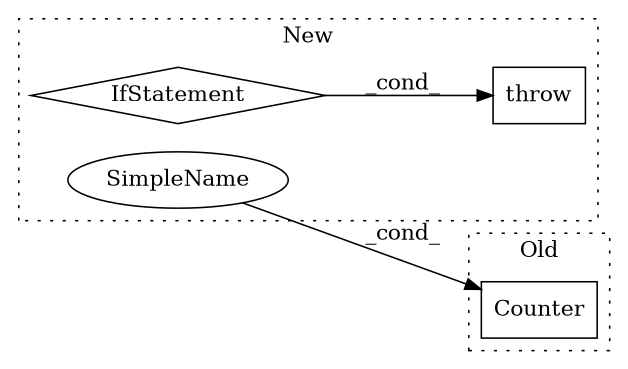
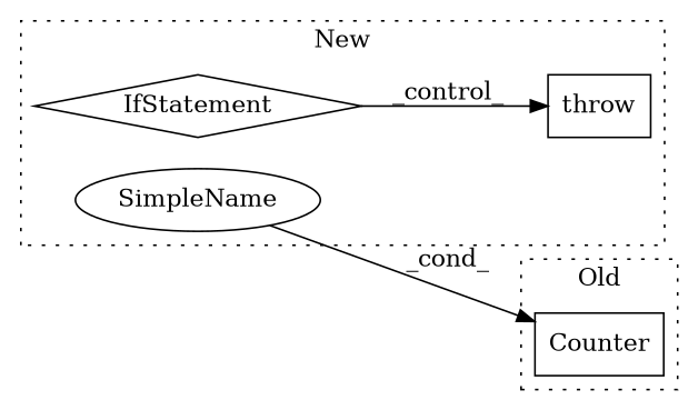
  digraph {
    rankdir=LR
    node [shape=box]
    n1 [a=53 l=6 label=throw s=1747]
    n2 [a=25 l="10,2" label=IfStatement s="1666,1687" shape=diamond]
    n3 [a=42 label=SimpleName shape=ellipse]
    n4 [a=32 l="17,-3" label=Counter s="1203,1320"]
    subgraph cluster_1 {
      label=New
      style=dotted
      n1
      n2
      n3
    }
    subgraph cluster_2 {
      label=Old
      style=dotted
      n4
    }
-   n2 -> n1 [label=_cond_]
+   n2 -> n1 [label=_control_]
    n3 -> n4 [label=_cond_]
  }
